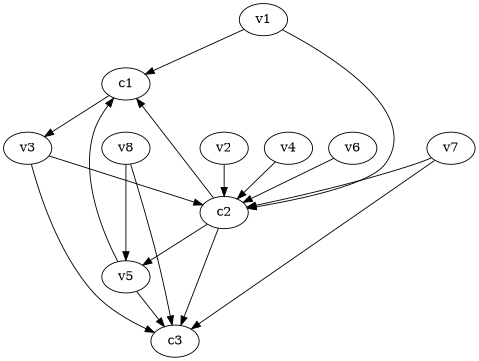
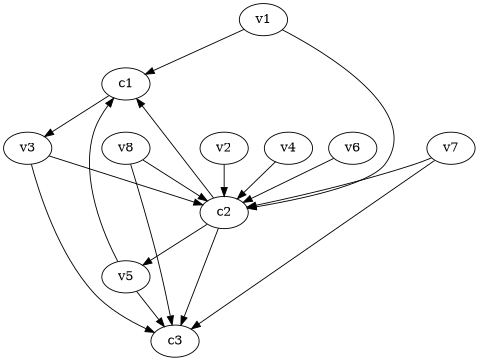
  strict digraph {
    edge [weight=1]
    c1
    v3
    c2
    c3
    v5
    v1
    v2
    v4
    v6
    v7
    v8
    c1 -> v3
    v3 -> c2
    v3 -> c3
    c2 -> c1
    c2 -> c3
    c2 -> v5
    v5 -> c1
    v5 -> c3
    v1 -> c1
    v1 -> c2
    v2 -> c2
    v4 -> c2
    v6 -> c2
    v7 -> c2
    v7 -> c3
-   v8 -> v5
+   v8 -> c2
    v8 -> c3
  }
